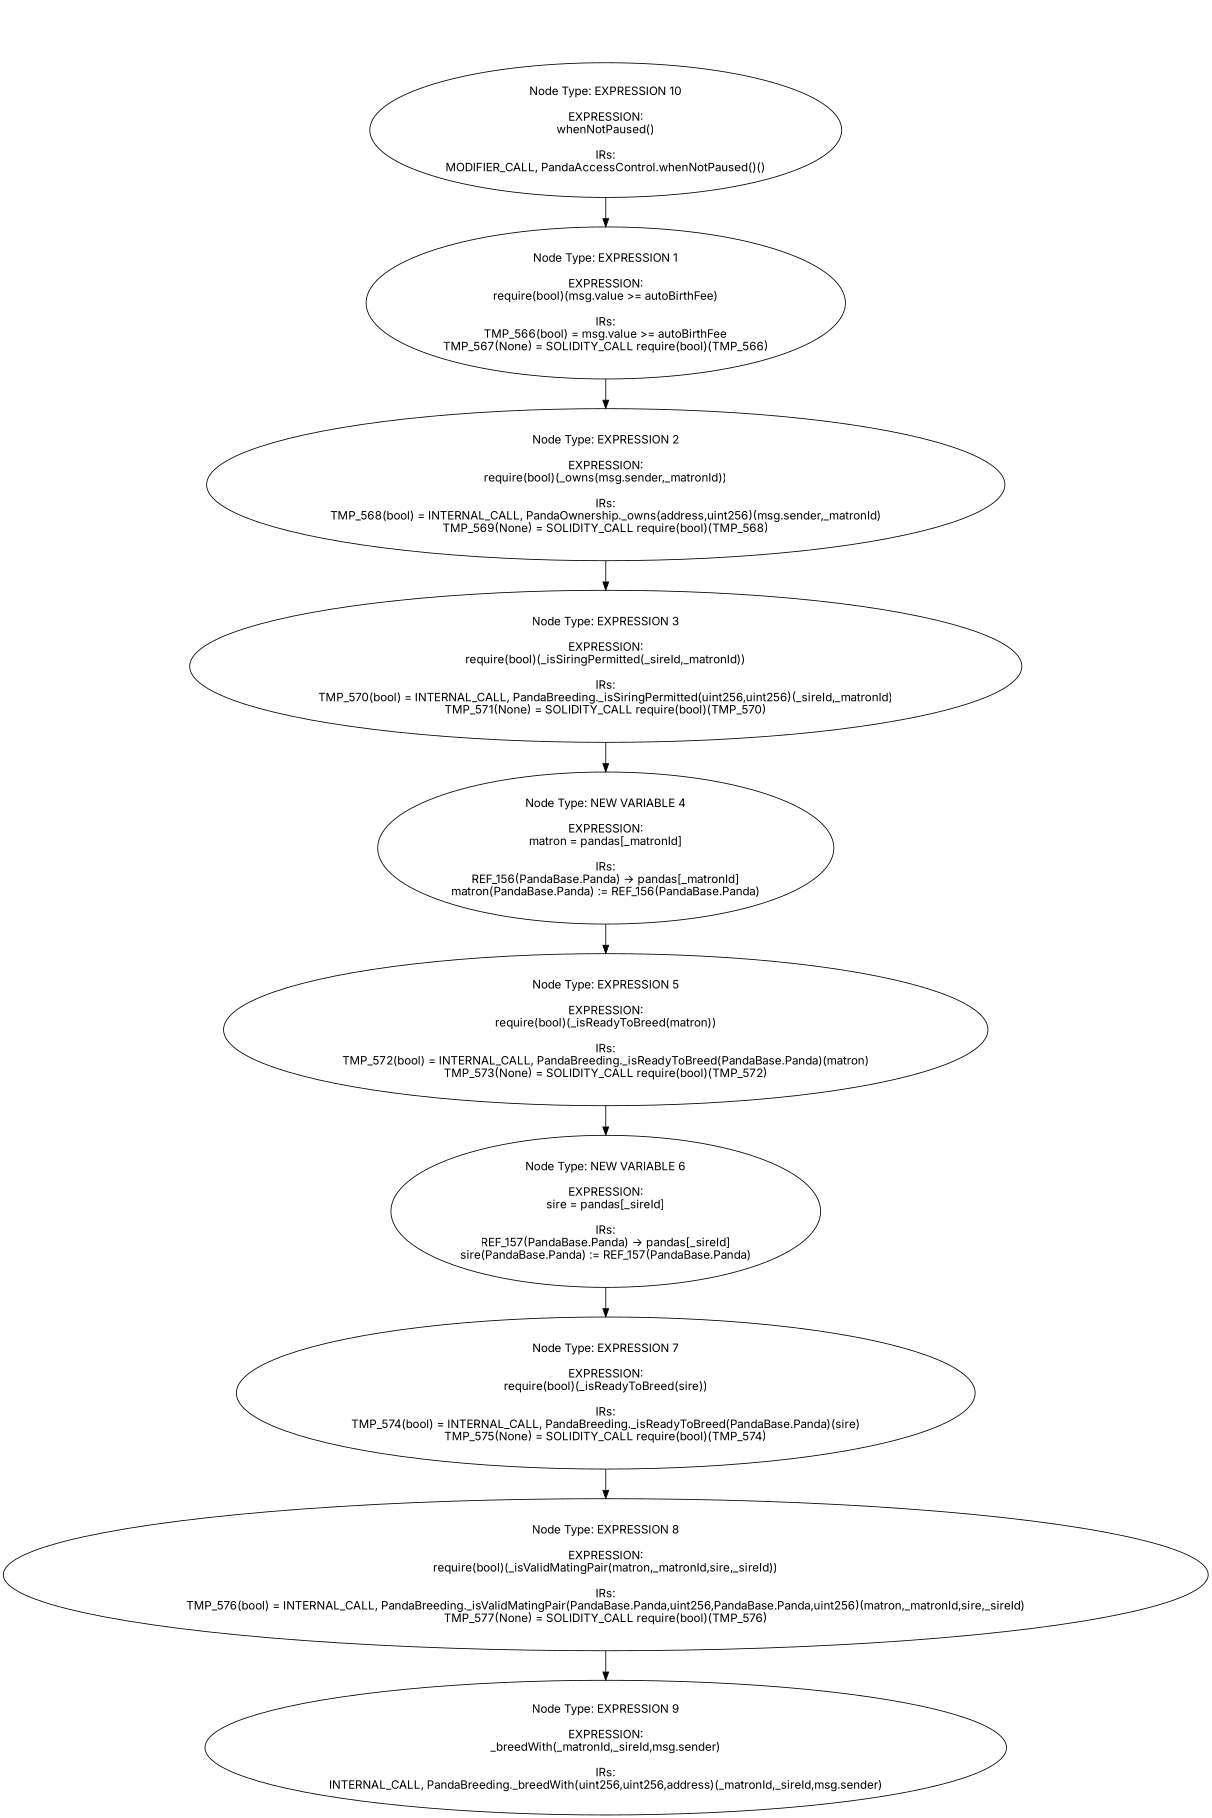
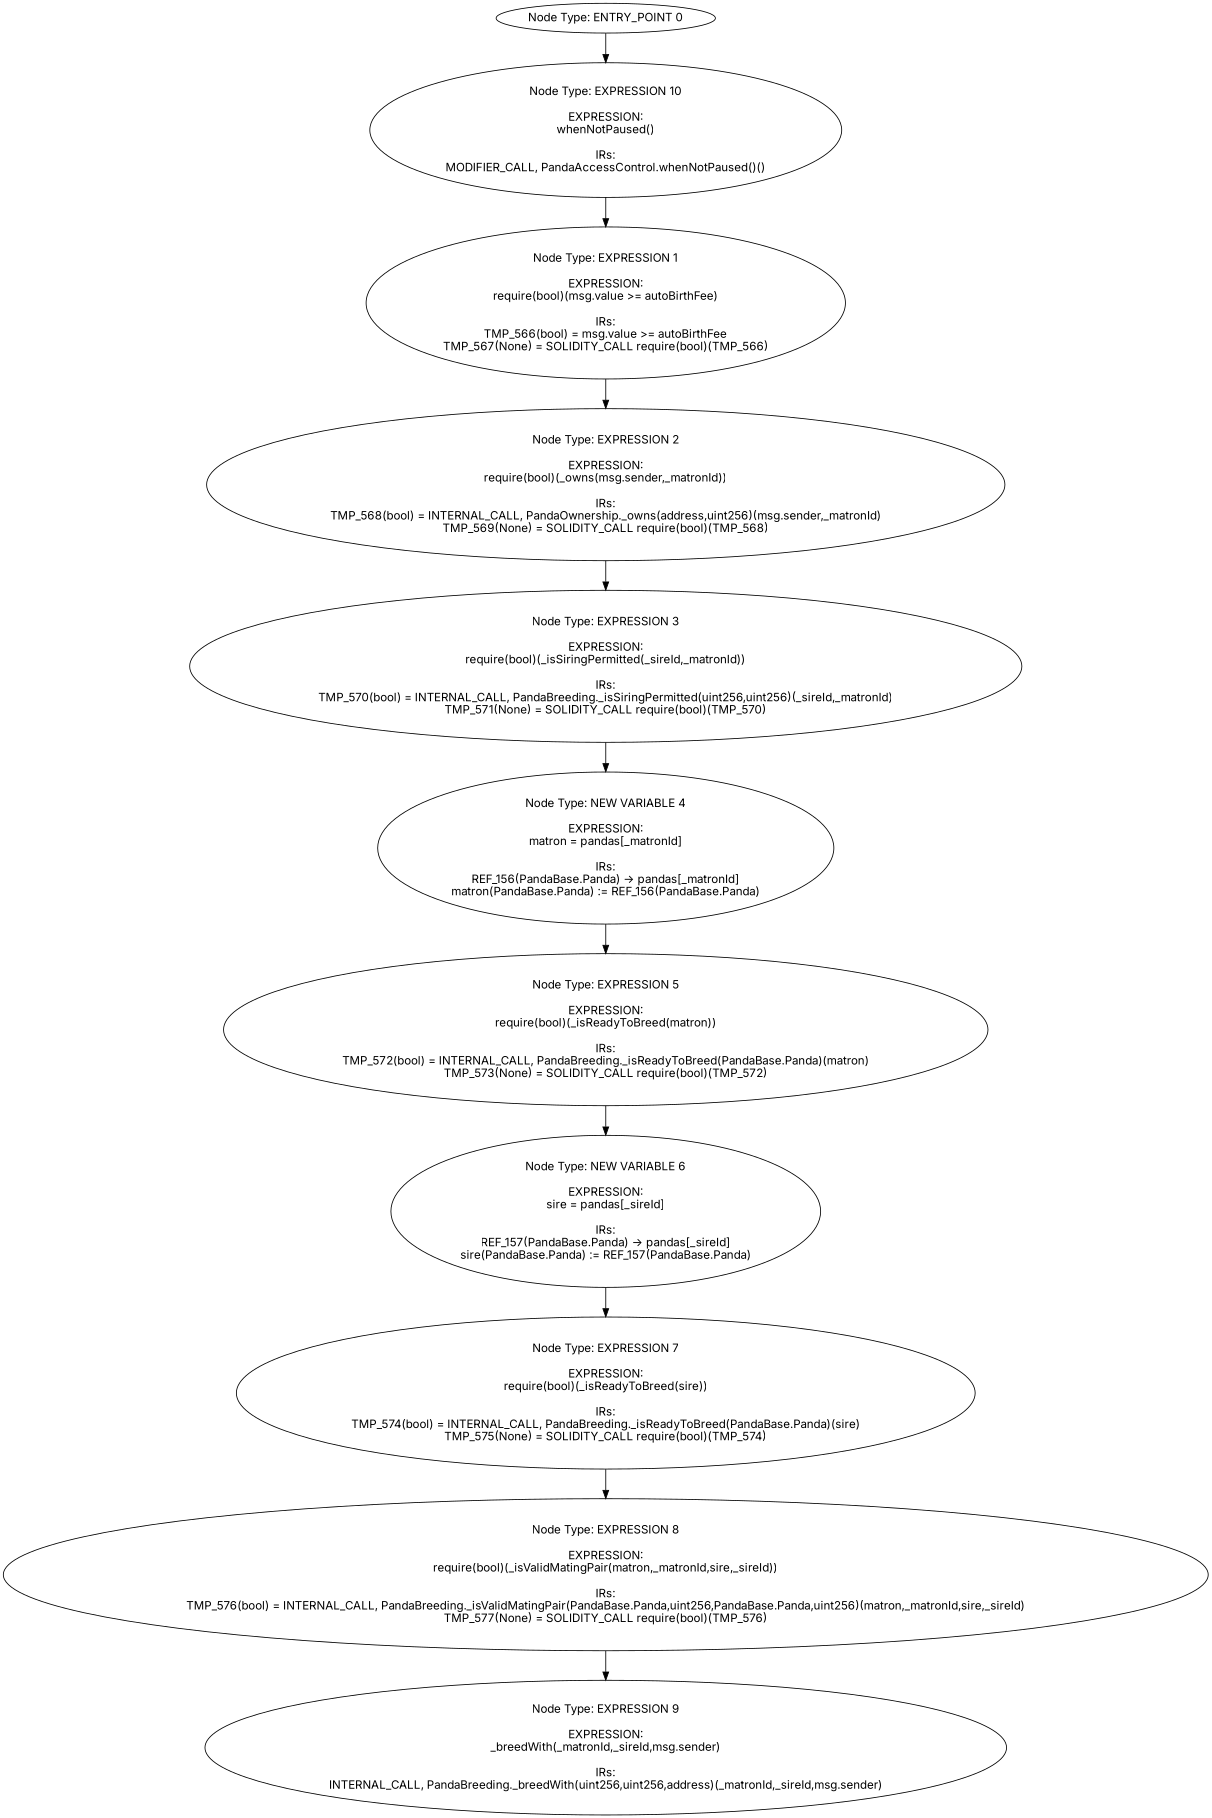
  digraph {
    fontname=Inter
    node [fontname=Inter]
    edge [fontname=Inter]
+   n1 [label="Node Type: ENTRY_POINT 0\n"]
    n2 [label="Node Type: EXPRESSION 10\n\nEXPRESSION:\nwhenNotPaused()\n\nIRs:\nMODIFIER_CALL, PandaAccessControl.whenNotPaused()()"]
    n3 [label="Node Type: EXPRESSION 1\n\nEXPRESSION:\nrequire(bool)(msg.value >= autoBirthFee)\n\nIRs:\nTMP_566(bool) = msg.value >= autoBirthFee\nTMP_567(None) = SOLIDITY_CALL require(bool)(TMP_566)"]
    n4 [label="Node Type: EXPRESSION 2\n\nEXPRESSION:\nrequire(bool)(_owns(msg.sender,_matronId))\n\nIRs:\nTMP_568(bool) = INTERNAL_CALL, PandaOwnership._owns(address,uint256)(msg.sender,_matronId)\nTMP_569(None) = SOLIDITY_CALL require(bool)(TMP_568)"]
    n5 [label="Node Type: EXPRESSION 3\n\nEXPRESSION:\nrequire(bool)(_isSiringPermitted(_sireId,_matronId))\n\nIRs:\nTMP_570(bool) = INTERNAL_CALL, PandaBreeding._isSiringPermitted(uint256,uint256)(_sireId,_matronId)\nTMP_571(None) = SOLIDITY_CALL require(bool)(TMP_570)"]
    n6 [label="Node Type: NEW VARIABLE 4\n\nEXPRESSION:\nmatron = pandas[_matronId]\n\nIRs:\nREF_156(PandaBase.Panda) -> pandas[_matronId]\nmatron(PandaBase.Panda) := REF_156(PandaBase.Panda)"]
    n7 [label="Node Type: EXPRESSION 5\n\nEXPRESSION:\nrequire(bool)(_isReadyToBreed(matron))\n\nIRs:\nTMP_572(bool) = INTERNAL_CALL, PandaBreeding._isReadyToBreed(PandaBase.Panda)(matron)\nTMP_573(None) = SOLIDITY_CALL require(bool)(TMP_572)"]
    n8 [label="Node Type: NEW VARIABLE 6\n\nEXPRESSION:\nsire = pandas[_sireId]\n\nIRs:\nREF_157(PandaBase.Panda) -> pandas[_sireId]\nsire(PandaBase.Panda) := REF_157(PandaBase.Panda)"]
    n9 [label="Node Type: EXPRESSION 7\n\nEXPRESSION:\nrequire(bool)(_isReadyToBreed(sire))\n\nIRs:\nTMP_574(bool) = INTERNAL_CALL, PandaBreeding._isReadyToBreed(PandaBase.Panda)(sire)\nTMP_575(None) = SOLIDITY_CALL require(bool)(TMP_574)"]
    n10 [label="Node Type: EXPRESSION 8\n\nEXPRESSION:\nrequire(bool)(_isValidMatingPair(matron,_matronId,sire,_sireId))\n\nIRs:\nTMP_576(bool) = INTERNAL_CALL, PandaBreeding._isValidMatingPair(PandaBase.Panda,uint256,PandaBase.Panda,uint256)(matron,_matronId,sire,_sireId)\nTMP_577(None) = SOLIDITY_CALL require(bool)(TMP_576)"]
    n11 [label="Node Type: EXPRESSION 9\n\nEXPRESSION:\n_breedWith(_matronId,_sireId,msg.sender)\n\nIRs:\nINTERNAL_CALL, PandaBreeding._breedWith(uint256,uint256,address)(_matronId,_sireId,msg.sender)"]
+   n1 -> n2
    n2 -> n3
    n3 -> n4
    n4 -> n5
    n5 -> n6
    n6 -> n7
    n7 -> n8
    n8 -> n9
    n9 -> n10
    n10 -> n11
  }
